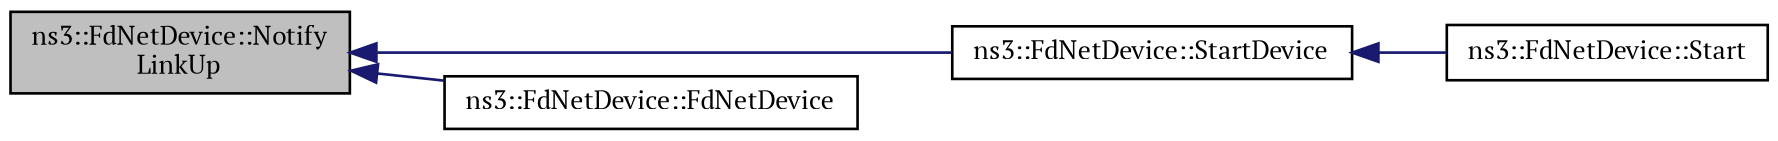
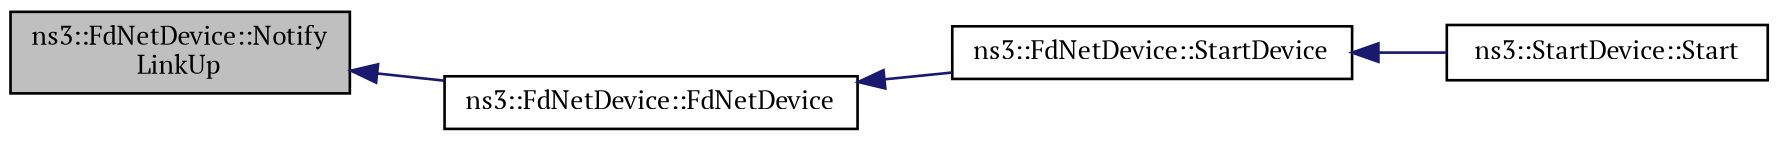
  digraph {
    fontname="PT Serif"
    rankdir=LR
    node [color=black fillcolor=white fontname="PT Serif" fontsize=10 shape=record style=filled]
    edge [color=midnightblue dir=back fontname="PT Serif" fontsize=10 labelfontname=Helvetica labelfontsize=10 style=solid]
    n1 [fillcolor=grey75 fontcolor=black height=0.2 label="ns3::FdNetDevice::Notify\lLinkUp" width=0.4]
    n2 [height=0.2 label="ns3::FdNetDevice::StartDevice" width=0.4]
    n3 [height=0.2 label="ns3::FdNetDevice::FdNetDevice" width=0.4]
-   n4 [height=0.2 label="ns3::FdNetDevice::Start" width=0.4]
-   n1 -> n2
+   n4 [height=0.2 label="ns3::StartDevice::Start" width=0.4]
+   n3 -> n2
    n1 -> n3
    n2 -> n4
  }
